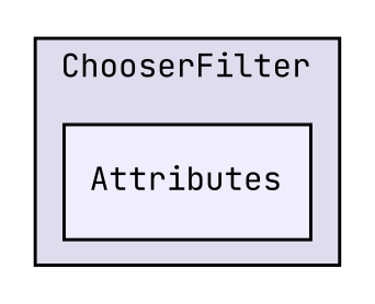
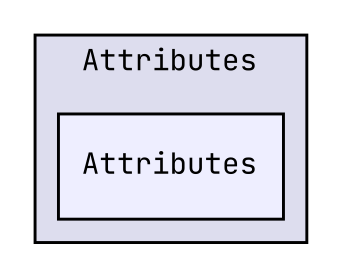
  digraph {
    compound=true
    rankdir=LR
    fontname="JetBrains Mono"
    n1 [fillcolor="#eeeeff" fontname="JetBrains Mono" fontsize=10 label=Attributes pencolor=black shape=box style=filled]
    subgraph cluster_1 {
      bgcolor="#ddddee"
      fontsize=10
-     label=ChooserFilter
+     label=Attributes
      pencolor=black
      n1
    }
  }
